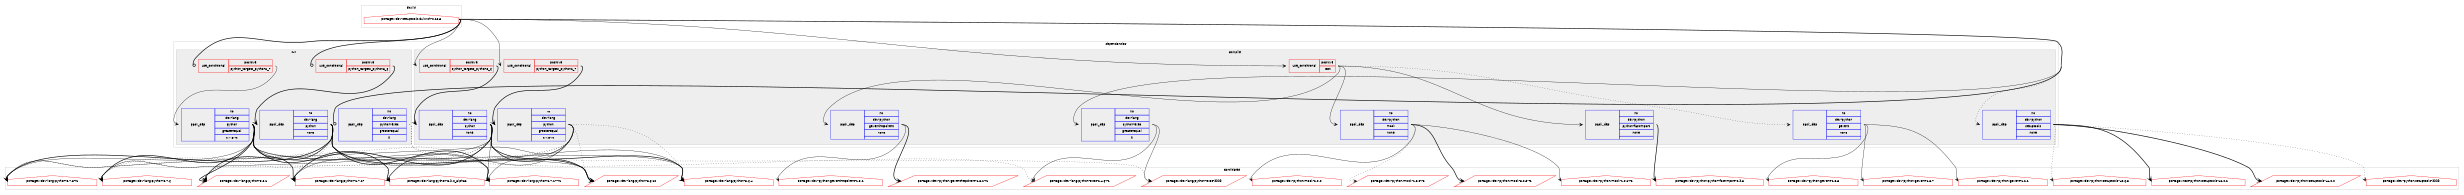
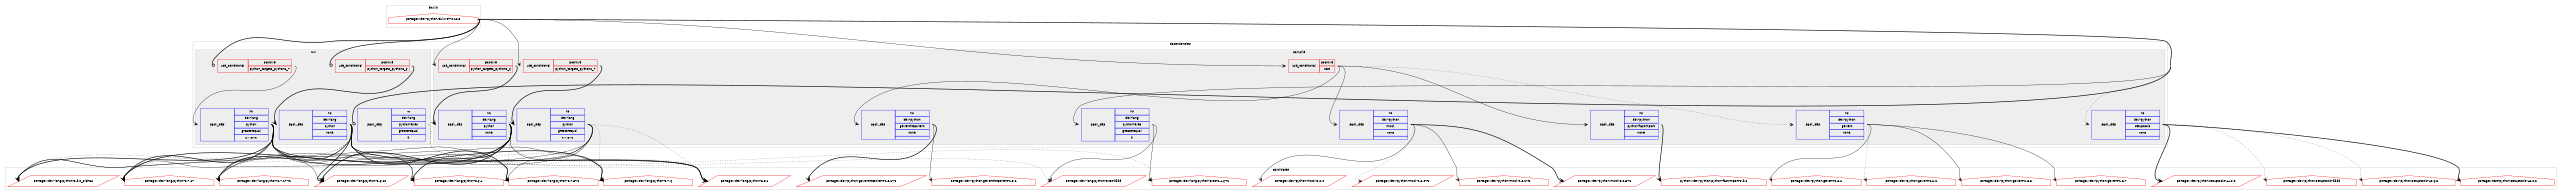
  digraph {
    compound=true
    concentrate=true
    fontname=Helvetica
    fontsize=10
    newrank=true
    rankdir=TB
    ranksep=1.5
    node [color=red fontname=Helvetica fontsize=10 shape=house]
    edge [arrowhead=vee headport=w style=solid tailport=e weight=100]
-   n1 [label="portage://dev-setuptools/dulwich-0.18.5" width=4]
+   n1 [label="portage://dev-python/dulwich-0.18.5" width=4]
    n2 [color=blue label=<<TABLE BORDER="0" CELLBORDER="1" CELLSPACING="0" CELLPADDING="4" WIDTH="220"><TR><TD ROWSPAN="6" CELLPADDING="30">pack_dep</TD></TR><TR><TD WIDTH="110">no</TD></TR><TR><TD>dev-lang</TD></TR><TR><TD>python</TD></TR><TR><TD>greaterequal</TD></TR><TR><TD>2.7.5-r2</TD></TR></TABLE>> shape=none]
    n3 [label=<<TABLE BORDER="0" CELLBORDER="1" CELLSPACING="0" CELLPADDING="4"><TR><TD ROWSPAN="3" CELLPADDING="10">use_conditional</TD></TR><TR><TD>positive</TD></TR><TR><TD>python_targets_python2_7</TD></TR></TABLE>> shape=none]
    n4 [color=blue label=<<TABLE BORDER="0" CELLBORDER="1" CELLSPACING="0" CELLPADDING="4" WIDTH="220"><TR><TD ROWSPAN="6" CELLPADDING="30">pack_dep</TD></TR><TR><TD WIDTH="110">no</TD></TR><TR><TD>dev-lang</TD></TR><TR><TD>python</TD></TR><TR><TD>none</TD></TR><TR><TD></TD></TR></TABLE>> shape=none]
    n5 [label=<<TABLE BORDER="0" CELLBORDER="1" CELLSPACING="0" CELLPADDING="4"><TR><TD ROWSPAN="3" CELLPADDING="10">use_conditional</TD></TR><TR><TD>positive</TD></TR><TR><TD>python_targets_python3_6</TD></TR></TABLE>> shape=none]
    n6 [color=blue label=<<TABLE BORDER="0" CELLBORDER="1" CELLSPACING="0" CELLPADDING="4" WIDTH="220"><TR><TD ROWSPAN="6" CELLPADDING="30">pack_dep</TD></TR><TR><TD WIDTH="110">no</TD></TR><TR><TD>dev-python</TD></TR><TR><TD>gevent</TD></TR><TR><TD>none</TD></TR><TR><TD></TD></TR></TABLE>> shape=none]
    n7 [color=blue label=<<TABLE BORDER="0" CELLBORDER="1" CELLSPACING="0" CELLPADDING="4" WIDTH="220"><TR><TD ROWSPAN="6" CELLPADDING="30">pack_dep</TD></TR><TR><TD WIDTH="110">no</TD></TR><TR><TD>dev-python</TD></TR><TR><TD>geventhttpclient</TD></TR><TR><TD>none</TD></TR><TR><TD></TD></TR></TABLE>> shape=none]
    n8 [color=blue label=<<TABLE BORDER="0" CELLBORDER="1" CELLSPACING="0" CELLPADDING="4" WIDTH="220"><TR><TD ROWSPAN="6" CELLPADDING="30">pack_dep</TD></TR><TR><TD WIDTH="110">no</TD></TR><TR><TD>dev-python</TD></TR><TR><TD>mock</TD></TR><TR><TD>none</TD></TR><TR><TD></TD></TR></TABLE>> shape=none]
    n9 [color=blue label=<<TABLE BORDER="0" CELLBORDER="1" CELLSPACING="0" CELLPADDING="4" WIDTH="220"><TR><TD ROWSPAN="6" CELLPADDING="30">pack_dep</TD></TR><TR><TD WIDTH="110">no</TD></TR><TR><TD>dev-python</TD></TR><TR><TD>python-fastimport</TD></TR><TR><TD>none</TD></TR><TR><TD></TD></TR></TABLE>> shape=none]
    n10 [label=<<TABLE BORDER="0" CELLBORDER="1" CELLSPACING="0" CELLPADDING="4"><TR><TD ROWSPAN="3" CELLPADDING="10">use_conditional</TD></TR><TR><TD>positive</TD></TR><TR><TD>test</TD></TR></TABLE>> shape=none]
    n11 [color=blue label=<<TABLE BORDER="0" CELLBORDER="1" CELLSPACING="0" CELLPADDING="4" WIDTH="220"><TR><TD ROWSPAN="6" CELLPADDING="30">pack_dep</TD></TR><TR><TD WIDTH="110">no</TD></TR><TR><TD>dev-lang</TD></TR><TR><TD>python-exec</TD></TR><TR><TD>greaterequal</TD></TR><TR><TD>2</TD></TR></TABLE>> shape=none]
    n12 [color=blue label=<<TABLE BORDER="0" CELLBORDER="1" CELLSPACING="0" CELLPADDING="4" WIDTH="220"><TR><TD ROWSPAN="6" CELLPADDING="30">pack_dep</TD></TR><TR><TD WIDTH="110">no</TD></TR><TR><TD>dev-python</TD></TR><TR><TD>setuptools</TD></TR><TR><TD>none</TD></TR><TR><TD></TD></TR></TABLE>> shape=none]
    n13 [color=blue label=<<TABLE BORDER="0" CELLBORDER="1" CELLSPACING="0" CELLPADDING="4" WIDTH="220"><TR><TD ROWSPAN="6" CELLPADDING="30">pack_dep</TD></TR><TR><TD WIDTH="110">no</TD></TR><TR><TD>dev-lang</TD></TR><TR><TD>python</TD></TR><TR><TD>greaterequal</TD></TR><TR><TD>2.7.5-r2</TD></TR></TABLE>> shape=none]
    n14 [label=<<TABLE BORDER="0" CELLBORDER="1" CELLSPACING="0" CELLPADDING="4"><TR><TD ROWSPAN="3" CELLPADDING="10">use_conditional</TD></TR><TR><TD>positive</TD></TR><TR><TD>python_targets_python2_7</TD></TR></TABLE>> shape=none]
    n15 [color=blue label=<<TABLE BORDER="0" CELLBORDER="1" CELLSPACING="0" CELLPADDING="4" WIDTH="220"><TR><TD ROWSPAN="6" CELLPADDING="30">pack_dep</TD></TR><TR><TD WIDTH="110">no</TD></TR><TR><TD>dev-lang</TD></TR><TR><TD>python</TD></TR><TR><TD>none</TD></TR><TR><TD></TD></TR></TABLE>> shape=none]
    n16 [label=<<TABLE BORDER="0" CELLBORDER="1" CELLSPACING="0" CELLPADDING="4"><TR><TD ROWSPAN="3" CELLPADDING="10">use_conditional</TD></TR><TR><TD>positive</TD></TR><TR><TD>python_targets_python3_6</TD></TR></TABLE>> shape=none]
    n17 [color=blue label=<<TABLE BORDER="0" CELLBORDER="1" CELLSPACING="0" CELLPADDING="4" WIDTH="220"><TR><TD ROWSPAN="6" CELLPADDING="30">pack_dep</TD></TR><TR><TD WIDTH="110">no</TD></TR><TR><TD>dev-lang</TD></TR><TR><TD>python-exec</TD></TR><TR><TD>greaterequal</TD></TR><TR><TD>2</TD></TR></TABLE>> shape=none]
-   n18 [label="portage://dev-lang/python-3.9.0_alpha2" width=4]
+   n18 [label="portage://dev-lang/python-3.9.0_alpha2" shape=parallelogram width=4]
    n19 [label="portage://dev-lang/python-3.8.1" shape=parallelogram width=4]
    n20 [label="portage://dev-lang/python-3.7.6" width=4]
    n21 [label="portage://dev-lang/python-3.7.5-r1" width=4]
    n22 [label="portage://dev-lang/python-3.6.4" width=4]
    n23 [label="portage://dev-lang/python-3.6.10" shape=parallelogram width=4]
    n24 [label="portage://dev-lang/python-2.7.17-r1" width=4]
    n25 [label="portage://dev-lang/python-2.7.17" width=4]
    n26 [label="portage://dev-python/gevent-1.3.7" width=4]
    n27 [label="portage://dev-python/gevent-1.3.5" width=4]
+   n28 [label="portage://dev-python/gevent-1.2.2" width=4]
    n29 [label="portage://dev-python/gevent-1.2.1" width=4]
    n30 [label="portage://dev-python/geventhttpclient-1.3.1-r1" shape=parallelogram width=4]
    n31 [label="portage://dev-python/geventhttpclient-1.3.1" width=4]
    n32 [label="portage://dev-python/mock-3.0.5-r1" shape=parallelogram width=4]
-   n33 [label="portage://dev-python/mock-2.0.0" width=4]
+   n33 [label="portage://dev-python/mock-2.0.0" shape=parallelogram width=4]
    n34 [label="portage://dev-python/mock-1.3.0-r2" shape=parallelogram width=4]
    n35 [label="portage://dev-python/mock-1.0.1-r2" width=4]
-   n36 [label="portage://dev-python/python-fastimport-0.9.8" width=4]
+   n36 [label="python://dev-python/python-fastimport-0.9.8" width=4]
    n37 [label="portage://dev-lang/python-exec-9999" shape=parallelogram width=4]
-   n38 [label="portage://dev-lang/python-exec-2.4.6-r1" shape=parallelogram width=4]
+   n38 [label="portage://dev-lang/python-exec-2.4.6-r1" width=4]
    n39 [label="portage://dev-python/setuptools-9999" width=4]
    n40 [label="portage://dev-python/setuptools-44.0.0" shape=parallelogram width=4]
    n41 [label="portage://test-python/setuptools-42.0.2" width=4]
    n42 [label="portage://dev-python/setuptools-40.6.3" width=4]
    subgraph cluster_1 {
      color=gray
      label=<<i>ebuild</i>>
      n1
    }
    subgraph cluster_2 {
      color=gray
      label=<<i>dependencies</i>>
      subgraph cluster_3 {
        color=gray
        fillcolor="#eeeeee"
        label=<<i>compile</i>>
        style=filled
        subgraph sub_4 {
          color=gray
          fillcolor="#eeeeee"
          label=<<i>compile</i>>
          style=filled
          n3
          subgraph sub_5 {
            color=gray
            fillcolor="#eeeeee"
            label=<<i>compile</i>>
            style=filled
            n2
          }
        }
        subgraph sub_6 {
          color=gray
          fillcolor="#eeeeee"
          label=<<i>compile</i>>
          style=filled
          n5
          subgraph sub_7 {
            color=gray
            fillcolor="#eeeeee"
            label=<<i>compile</i>>
            style=filled
            n4
          }
        }
        subgraph sub_8 {
          color=gray
          fillcolor="#eeeeee"
          label=<<i>compile</i>>
          style=filled
          n10
          subgraph sub_9 {
            color=gray
            fillcolor="#eeeeee"
            label=<<i>compile</i>>
            style=filled
            n6
          }
          subgraph sub_10 {
            color=gray
            fillcolor="#eeeeee"
            label=<<i>compile</i>>
            style=filled
            n7
          }
          subgraph sub_11 {
            color=gray
            fillcolor="#eeeeee"
            label=<<i>compile</i>>
            style=filled
            n8
          }
          subgraph sub_12 {
            color=gray
            fillcolor="#eeeeee"
            label=<<i>compile</i>>
            style=filled
            n9
          }
        }
        subgraph sub_13 {
          color=gray
          fillcolor="#eeeeee"
          label=<<i>compile</i>>
          style=filled
          n11
        }
        subgraph sub_14 {
          color=gray
          fillcolor="#eeeeee"
          label=<<i>compile</i>>
          style=filled
          n12
        }
      }
      subgraph cluster_15 {
        color=gray
        fillcolor="#eeeeee"
        label=<<i>compile and run</i>>
        style=filled
      }
      subgraph cluster_16 {
        color=gray
        fillcolor="#eeeeee"
        label=<<i>run</i>>
        style=filled
        subgraph sub_17 {
          color=gray
          fillcolor="#eeeeee"
          label=<<i>run</i>>
          style=filled
          n14
          subgraph sub_18 {
            color=gray
            fillcolor="#eeeeee"
            label=<<i>run</i>>
            style=filled
            n13
          }
        }
        subgraph sub_19 {
          color=gray
          fillcolor="#eeeeee"
          label=<<i>run</i>>
          style=filled
          n16
          subgraph sub_20 {
            color=gray
            fillcolor="#eeeeee"
            label=<<i>run</i>>
            style=filled
            n15
          }
        }
        subgraph sub_21 {
          color=gray
          fillcolor="#eeeeee"
          label=<<i>run</i>>
          style=filled
          n17
        }
      }
    }
    subgraph cluster_22 {
      color=gray
      label=<<i>candidates</i>>
      rank=same
      subgraph sub_23 {
        color=black
        label=<<i>candidates</i>>
        nodesep=1
        rank=same
        n18
        n19
        n20
        n21
        n22
        n23
        n24
        n25
      }
      subgraph sub_24 {
        color=black
        label=<<i>candidates</i>>
        nodesep=1
        rank=same
        n18
        n19
        n20
        n21
        n22
        n23
        n24
        n25
      }
      subgraph sub_25 {
        color=black
        label=<<i>candidates</i>>
        nodesep=1
        rank=same
        n26
        n27
+       n28
        n29
      }
      subgraph sub_26 {
        color=black
        label=<<i>candidates</i>>
        nodesep=1
        rank=same
        n30
        n31
      }
      subgraph sub_27 {
        color=black
        label=<<i>candidates</i>>
        nodesep=1
        rank=same
        n32
        n33
        n34
        n35
      }
      subgraph sub_28 {
        color=black
        label=<<i>candidates</i>>
        nodesep=1
        rank=same
        n36
      }
      subgraph sub_29 {
        color=black
        label=<<i>candidates</i>>
        nodesep=1
        rank=same
        n37
        n38
      }
      subgraph sub_30 {
        color=black
        label=<<i>candidates</i>>
        nodesep=1
        rank=same
        n39
        n40
        n41
        n42
      }
      subgraph sub_31 {
        color=black
        label=<<i>candidates</i>>
        nodesep=1
        rank=same
        n18
        n19
        n20
        n21
        n22
        n23
        n24
        n25
      }
      subgraph sub_32 {
        color=black
        label=<<i>candidates</i>>
        nodesep=1
        rank=same
        n18
        n19
        n20
        n21
        n22
        n23
        n24
        n25
      }
      subgraph sub_33 {
        color=black
        label=<<i>candidates</i>>
        nodesep=1
        rank=same
        n37
        n38
      }
    }
    n1 -> n3 [weight=20]
    n1 -> n5 [weight=20]
    n1 -> n10 [weight=20]
    n1 -> n11 [weight=20]
    n1 -> n12 [style=dotted weight=20]
    n1 -> n14 [arrowhead=odot style=bold weight=20]
    n1 -> n16 [arrowhead=odot style=bold weight=20]
    n1 -> n17 [arrowhead=odot style=bold weight=20]
    n2 -> n18
    n2 -> n19 [style=dotted]
    n2 -> n20 [style=dotted]
    n2 -> n21
    n2 -> n22 [style=dotted]
    n2 -> n23 [style=dotted]
    n2 -> n24
    n2 -> n25
    n3 -> n2 [style=bold weight=20]
    n4 -> n18
    n4 -> n19 [style=dotted]
    n4 -> n20
    n4 -> n21 [style=dotted]
    n4 -> n22 [style=bold]
    n4 -> n23 [style=bold]
    n4 -> n24
    n4 -> n25 [style=bold]
    n5 -> n4 [style=bold weight=20]
    n6 -> n26
    n6 -> n27
+   n6 -> n28 [style=dotted]
    n6 -> n29
    n7 -> n30 [style=bold]
    n7 -> n31
    n8 -> n32 [style=bold]
    n8 -> n33
    n8 -> n34 [style=dotted]
    n8 -> n35
    n9 -> n36 [style=bold]
    n10 -> n6 [style=dotted weight=20]
    n10 -> n7 [weight=20]
    n10 -> n8 [weight=20]
    n10 -> n9 [weight=20]
    n11 -> n37
    n11 -> n38
    n12 -> n39 [style=dotted]
    n12 -> n40 [style=bold]
    n12 -> n41 [style=bold]
    n12 -> n42 [style=dotted]
    n13 -> n18 [style=bold]
    n13 -> n19 [style=bold]
    n13 -> n20 [style=bold]
    n13 -> n21
    n13 -> n22
    n13 -> n23
    n13 -> n24
    n13 -> n25 [style=bold]
    n14 -> n13 [weight=20]
    n15 -> n18 [style=dotted]
    n15 -> n19 [style=bold]
    n15 -> n20 [style=dotted]
    n15 -> n21 [style=bold]
    n15 -> n22
    n15 -> n23 [style=bold]
    n15 -> n24 [style=bold]
    n15 -> n25 [style=dotted]
    n16 -> n15 [style=bold weight=20]
    n17 -> n37 [style=dotted]
    n17 -> n38 [style=dotted]
  }
